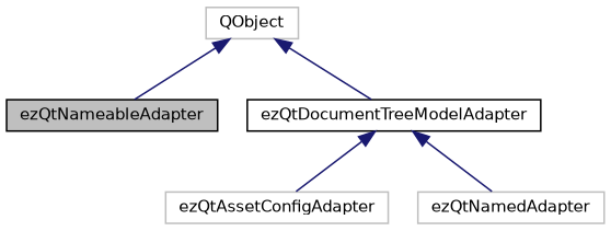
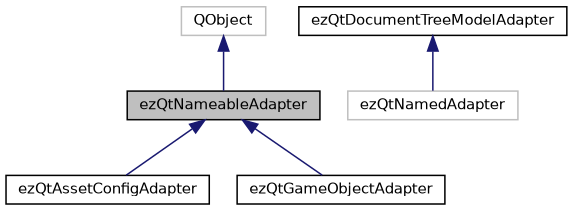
  digraph {
    node [color=black fillcolor=white fontname=Helvetica fontsize=10 shape=record style=filled]
    edge [color=midnightblue dir=back fontname=Helvetica fontsize=10 labelfontname=Helvetica labelfontsize=10 style=solid]
    n1 [fillcolor=grey75 fontcolor=black height=0.2 label=ezQtNameableAdapter width=0.4]
-   n2 [color=grey75 height=0.2 label=ezQtAssetConfigAdapter width=0.4]
+   n2 [height=0.2 label=ezQtAssetConfigAdapter width=0.4]
+   n3 [height=0.2 label=ezQtGameObjectAdapter width=0.4]
    n4 [color=grey75 height=0.2 label=ezQtNamedAdapter width=0.4]
    n5 [height=0.2 label=ezQtDocumentTreeModelAdapter width=0.4]
    n6 [color=grey75 height=0.2 label=QObject width=0.4]
-   n5 -> n2
+   n1 -> n2
+   n1 -> n3
    n5 -> n4
    n6 -> n1
-   n6 -> n5
  }
